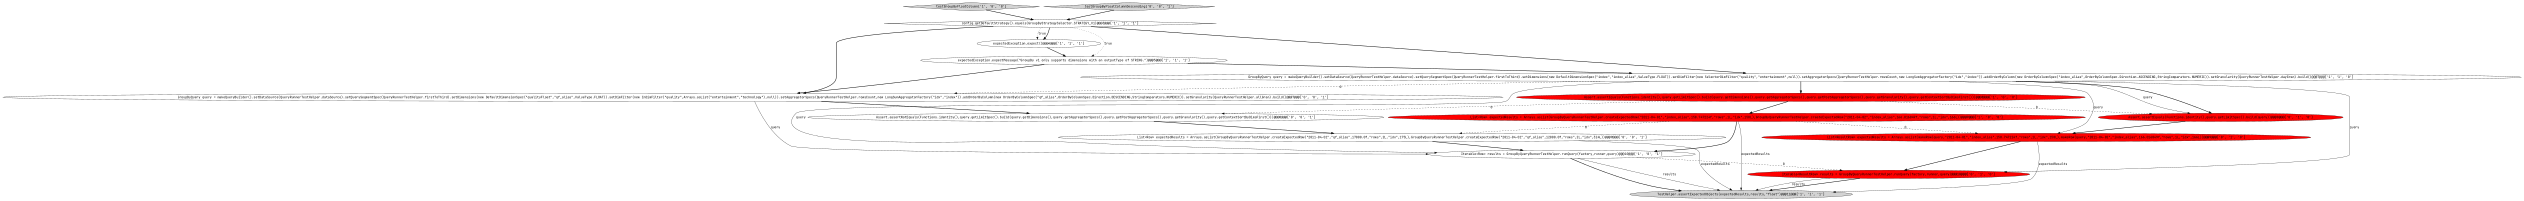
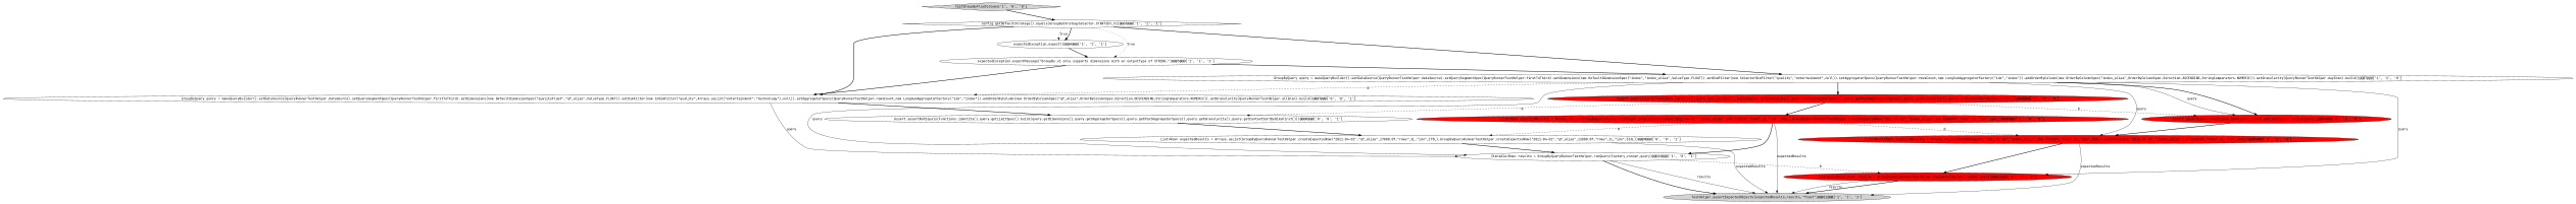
  digraph {
    fontname="JetBrains Mono"
    node [fillcolor=white fontname="JetBrains Mono" shape=ellipse style=filled]
    edge [fontname="JetBrains Mono" style=bold]
    n1 [label="config.getDefaultStrategy().equals(GroupByStrategySelector.STRATEGY_V1)@@@3@@@['1', '1', '1']" shape=diamond]
    n2 [label="expectedException.expectMessage(\"GroupBy v1 only supports dimensions with an outputType of STRING.\")@@@5@@@['1', '1', '1']"]
    n3 [label="GroupByQuery query = makeQueryBuilder().setDataSource(QueryRunnerTestHelper.dataSource).setQuerySegmentSpec(QueryRunnerTestHelper.firstToThird).setDimensions(new DefaultDimensionSpec(\"index\",\"index_alias\",ValueType.FLOAT)).setDimFilter(new SelectorDimFilter(\"quality\",\"entertainment\",null)).setAggregatorSpecs(QueryRunnerTestHelper.rowsCount,new LongSumAggregatorFactory(\"idx\",\"index\")).addOrderByColumn(new OrderByColumnSpec(\"index_alias\",OrderByColumnSpec.Direction.ASCENDING,StringComparators.NUMERIC)).setGranularity(QueryRunnerTestHelper.dayGran).build()@@@7@@@['1', '1', '0']"]
    n4 [label="expectedException.expect()@@@4@@@['1', '1', '1']"]
    n5 [label="GroupByQuery query = makeQueryBuilder().setDataSource(QueryRunnerTestHelper.dataSource).setQuerySegmentSpec(QueryRunnerTestHelper.firstToThird).setDimensions(new DefaultDimensionSpec(\"qualityFloat\",\"qf_alias\",ValueType.FLOAT)).setDimFilter(new InDimFilter(\"quality\",Arrays.asList(\"entertainment\",\"technology\"),null)).setAggregatorSpecs(QueryRunnerTestHelper.rowsCount,new LongSumAggregatorFactory(\"idx\",\"index\")).addOrderByColumn(new OrderByColumnSpec(\"qf_alias\",OrderByColumnSpec.Direction.DESCENDING,StringComparators.NUMERIC)).setGranularity(QueryRunnerTestHelper.allGran).build()@@@7@@@['0', '0', '1']"]
    n6 [label="Iterable<Row> results = GroupByQueryRunnerTestHelper.runQuery(factory,runner,query)@@@10@@@['1', '0', '1']"]
    n7 [fillcolor=red label="Iterable<ResultRow> results = GroupByQueryRunnerTestHelper.runQuery(factory,runner,query)@@@10@@@['0', '1', '0']"]
    n8 [fillcolor=red label="List<ResultRow> expectedResults = Arrays.asList(makeRow(query,\"2011-04-01\",\"index_alias\",158.747224f,\"rows\",1L,\"idx\",158L),makeRow(query,\"2011-04-02\",\"index_alias\",166.016049f,\"rows\",1L,\"idx\",166L))@@@9@@@['0', '1', '0']"]
    n9 [fillcolor=red label="Assert.assertEquals(Functions.identity(),query.getLimitSpec().build(query))@@@8@@@['0', '1', '0']"]
    n10 [fillcolor=red label="Assert.assertEquals(Functions.identity(),query.getLimitSpec().build(query.getDimensions(),query.getAggregatorSpecs(),query.getPostAggregatorSpecs(),query.getGranularity(),query.getContextSortByDimsFirst()))@@@8@@@['1', '0', '0']"]
    n11 [label="Assert.assertNotEquals(Functions.identity(),query.getLimitSpec().build(query.getDimensions(),query.getAggregatorSpecs(),query.getPostAggregatorSpecs(),query.getGranularity(),query.getContextSortByDimsFirst()))@@@8@@@['0', '0', '1']"]
    n12 [fillcolor=lightgray label="TestHelper.assertExpectedObjects(expectedResults,results,\"float\")@@@11@@@['1', '1', '1']"]
    n13 [label="List<Row> expectedResults = Arrays.asList(GroupByQueryRunnerTestHelper.createExpectedRow(\"2011-04-01\",\"qf_alias\",17000.0f,\"rows\",2L,\"idx\",175L),GroupByQueryRunnerTestHelper.createExpectedRow(\"2011-04-01\",\"qf_alias\",12000.0f,\"rows\",2L,\"idx\",324L))@@@9@@@['0', '0', '1']"]
    n14 [fillcolor=lightgray label="testGroupByFloatColumn['1', '0', '0']" shape=diamond]
    n15 [fillcolor=red label="List<Row> expectedResults = Arrays.asList(GroupByQueryRunnerTestHelper.createExpectedRow(\"2011-04-01\",\"index_alias\",158.747224f,\"rows\",1L,\"idx\",158L),GroupByQueryRunnerTestHelper.createExpectedRow(\"2011-04-02\",\"index_alias\",166.016049f,\"rows\",1L,\"idx\",166L))@@@9@@@['1', '0', '0']"]
-   n16 [fillcolor=lightgray label="testGroupByFloatColumnDescending['0', '0', '1']" shape=diamond]
    n1 -> n2 [label=true style=dotted]
    n1 -> n3
    n1 -> n4
    n1 -> n4 [label=true style=dotted]
    n1 -> n5
    n2 -> n3
    n2 -> n5
    n3 -> n5 [label=0 style=dashed]
    n3 -> n6 [label=query style=solid]
    n3 -> n7 [label=query style=solid]
    n3 -> n8 [label=query style=solid]
    n3 -> n9 [label=query style=solid]
    n3 -> n9
    n3 -> n10
    n4 -> n2
    n5 -> n6 [label=query style=solid]
    n5 -> n11
    n6 -> n7 [label=0 style=dashed]
    n6 -> n12
    n6 -> n12 [label=results style=solid]
    n7 -> n12
    n7 -> n12 [label=results style=solid]
    n8 -> n7
    n8 -> n12 [label=expectedResults style=solid]
    n9 -> n8
    n10 -> n9 [label=0 style=dashed]
    n10 -> n11 [label=0 style=dashed]
    n10 -> n15
    n11 -> n13
    n13 -> n6
    n13 -> n12 [label=expectedResults style=solid]
    n14 -> n1
    n15 -> n6
    n15 -> n8 [label=0 style=dashed]
    n15 -> n12 [label=expectedResults style=solid]
    n15 -> n13 [label=0 style=dashed]
-   n16 -> n1
  }
